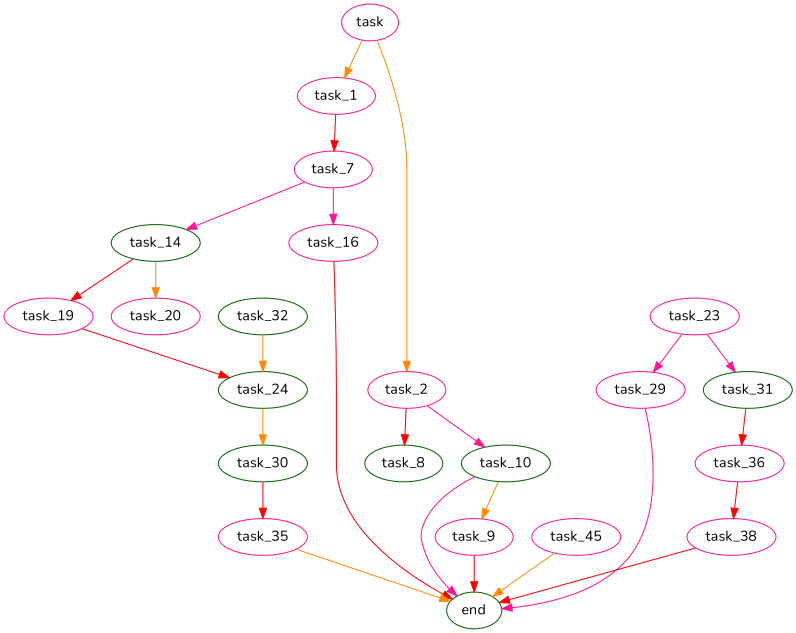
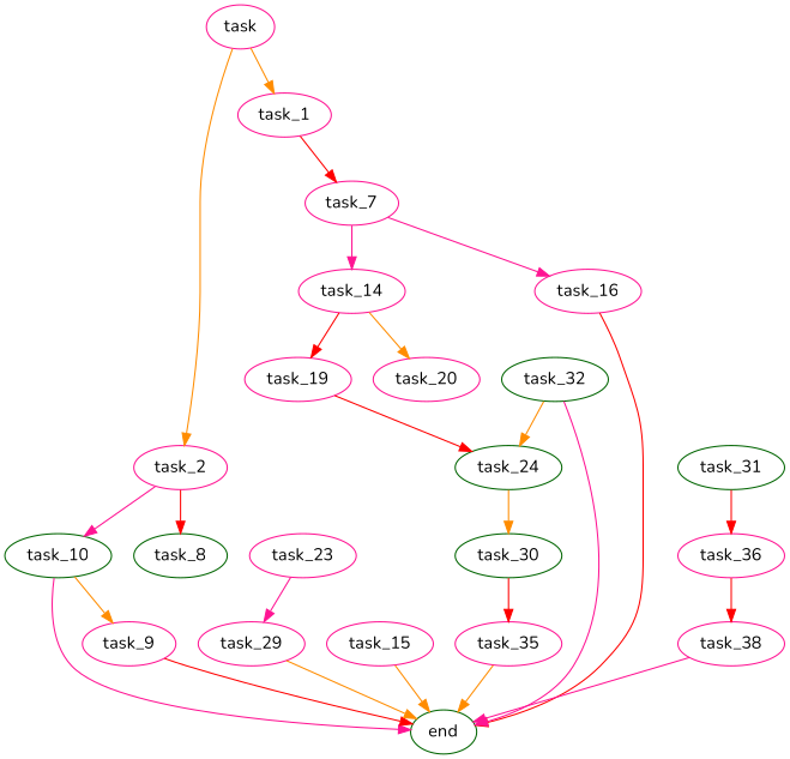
  digraph {
    fontname=Nunito
    node [color=deeppink fontname=Nunito]
    edge [color=red fontname=Nunito]
    n1 [label=task]
    task_1
    task_2
    task_7
    task_8 [color=darkgreen]
    task_10 [color=darkgreen]
-   task_14 [color=darkgreen]
+   task_14
    task_16
    end [color=darkgreen]
    task_9
    task_19
    task_20
-   task_15 [label=task_45]
+   task_15
    task_24 [color=darkgreen]
    task_30 [color=darkgreen]
    task_23
    task_29
    task_31 [color=darkgreen]
    task_35
    task_32 [color=darkgreen]
    task_36
    task_38
    n1 -> task_1 [color=darkorange]
    n1 -> task_2 [color=darkorange]
    task_1 -> task_7
    task_2 -> task_8
    task_2 -> task_10 [color=deeppink]
    task_7 -> task_14 [color=deeppink]
    task_7 -> task_16 [color=deeppink]
    task_10 -> end [color=deeppink]
    task_10 -> task_9 [color=darkorange]
    task_14 -> task_19
    task_14 -> task_20 [color=darkorange]
    task_16 -> end
    task_9 -> end
    task_19 -> task_24
    task_15 -> end [color=darkorange]
    task_24 -> task_30 [color=darkorange]
    task_30 -> task_35
    task_23 -> task_29 [color=deeppink]
-   task_23 -> task_31 [color=deeppink]
-   task_29 -> end [color=deeppink]
+   task_29 -> end [color=darkorange]
    task_31 -> task_36
    task_35 -> end [color=darkorange]
+   task_32 -> end [color=deeppink]
    task_32 -> task_24 [color=darkorange]
    task_36 -> task_38
-   task_38 -> end
+   task_38 -> end [color=deeppink]
  }
